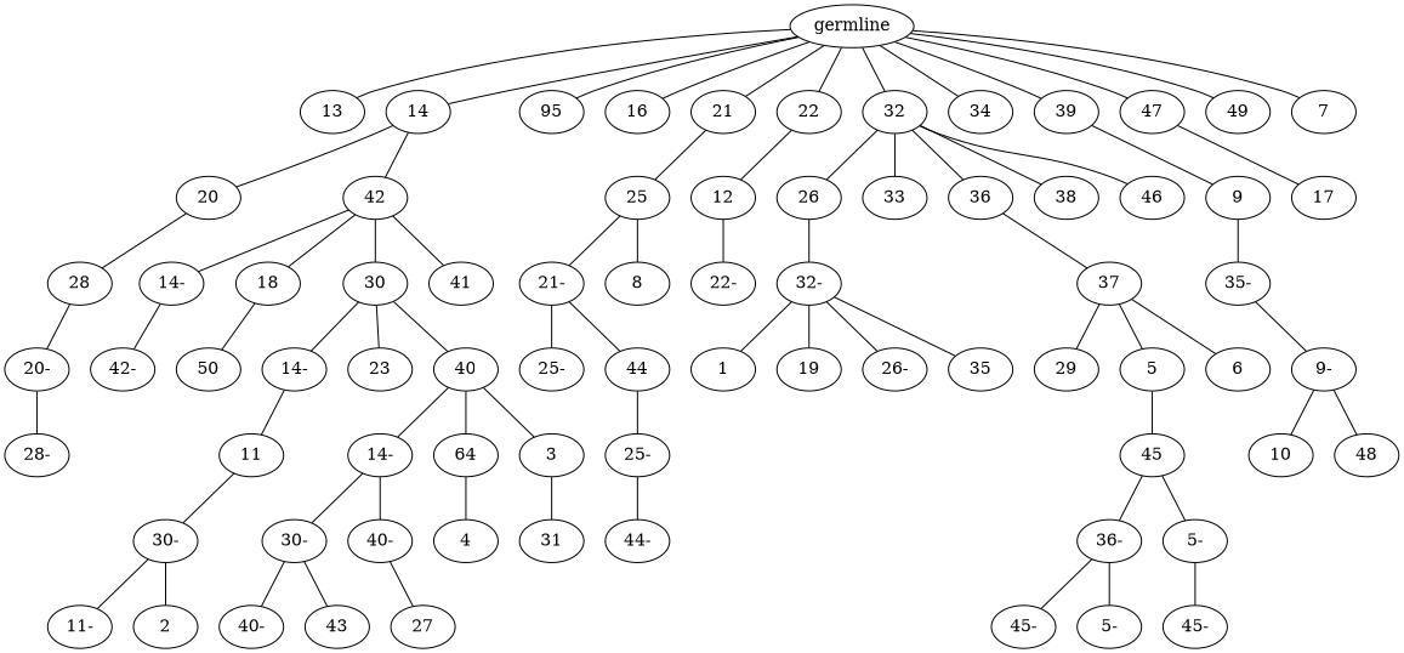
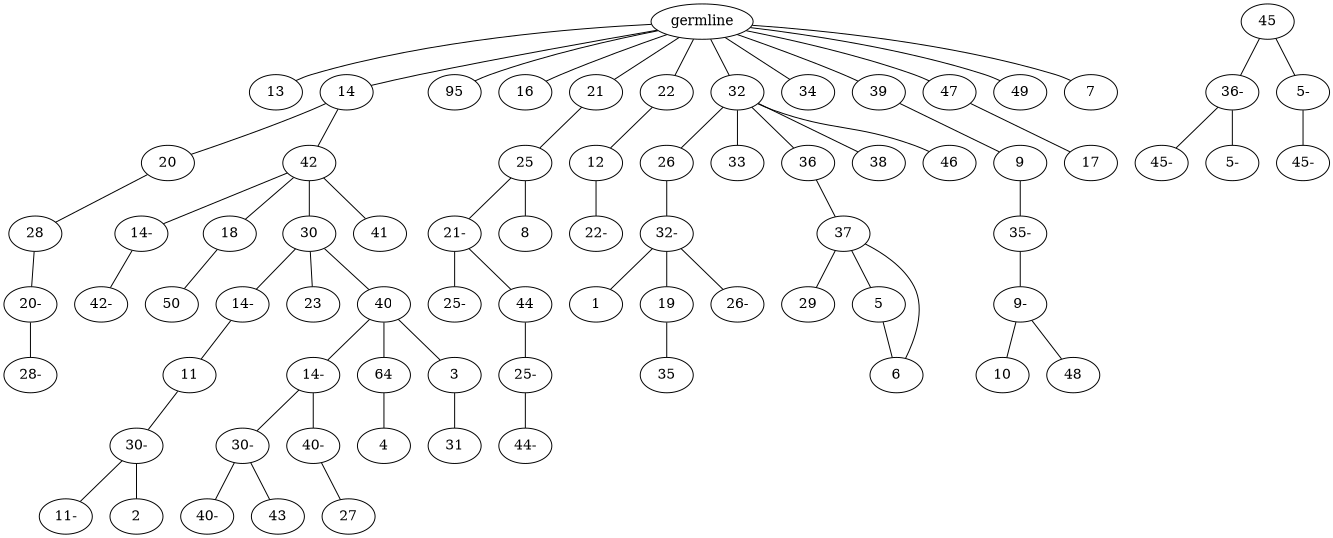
  graph {
    n1 [label=germline]
    n2 [label=13]
    n3 [label=14]
    n4 [label=95]
    n5 [label=16]
    n6 [label=21]
    n7 [label=22]
    n8 [label=32]
    n9 [label=34]
    n10 [label=39]
    n11 [label=47]
    n12 [label=49]
    n13 [label=7]
    n14 [label=20]
    n15 [label=42]
    n16 [label=25]
    n17 [label=12]
    n18 [label=26]
    n19 [label=33]
    n20 [label=36]
    n21 [label=38]
    n22 [label=46]
    n23 [label=9]
    n24 [label=17]
    n25 [label=28]
    n26 [label="14-"]
    n27 [label=18]
    n28 [label=30]
    n29 [label=41]
    n30 [label="20-"]
    n31 [label="28-"]
    n32 [label="42-"]
    n33 [label=50]
    n34 [label="14-"]
    n35 [label=23]
    n36 [label=40]
    n37 [label=11]
    n38 [label="14-"]
    n39 [label=64]
    n40 [label=3]
    n41 [label="30-"]
    n42 [label="11-"]
    n43 [label=2]
    n44 [label="30-"]
    n45 [label="40-"]
    n46 [label=4]
    n47 [label=31]
    n48 [label="40-"]
    n49 [label=43]
    n50 [label=27]
    n51 [label="21-"]
    n52 [label=8]
    n53 [label="25-"]
    n54 [label=44]
    n55 [label="25-"]
    n56 [label="44-"]
    n57 [label="22-"]
    n58 [label="32-"]
    n59 [label=37]
    n60 [label=1]
    n61 [label=19]
    n62 [label="26-"]
    n63 [label=35]
    n64 [label=29]
    n65 [label=5]
    n66 [label=6]
    n67 [label=45]
    n68 [label="36-"]
    n69 [label="5-"]
    n70 [label="45-"]
    n71 [label="5-"]
    n72 [label="45-"]
    n73 [label="35-"]
    n74 [label="9-"]
    n75 [label=10]
    n76 [label=48]
    n1 -- n2
    n1 -- n3
    n1 -- n4
    n1 -- n5
    n1 -- n6
    n1 -- n7
    n1 -- n8
    n1 -- n9
    n1 -- n10
    n1 -- n11
    n1 -- n12
    n1 -- n13
    n3 -- n14
    n3 -- n15
    n6 -- n16
    n7 -- n17
    n8 -- n18
    n8 -- n19
    n8 -- n20
    n8 -- n21
    n8 -- n22
    n10 -- n23
    n11 -- n24
    n14 -- n25
    n15 -- n26
    n15 -- n27
    n15 -- n28
    n15 -- n29
    n16 -- n51
    n16 -- n52
    n17 -- n57
    n18 -- n58
    n20 -- n59
    n23 -- n73
    n25 -- n30
    n26 -- n32
    n27 -- n33
    n28 -- n34
    n28 -- n35
    n28 -- n36
    n30 -- n31
    n34 -- n37
    n36 -- n38
    n36 -- n39
    n36 -- n40
    n37 -- n41
    n38 -- n44
    n38 -- n45
    n39 -- n46
    n40 -- n47
    n41 -- n42
    n41 -- n43
    n44 -- n48
    n44 -- n49
    n45 -- n50
    n51 -- n53
    n51 -- n54
    n54 -- n55
    n55 -- n56
    n58 -- n60
    n58 -- n61
    n58 -- n62
-   n58 -- n63
+   n61 -- n63
    n59 -- n64
    n59 -- n65
    n59 -- n66
-   n65 -- n67
+   n65 -- n66
    n67 -- n68
    n67 -- n69
    n68 -- n70
    n68 -- n71
    n69 -- n72
    n73 -- n74
    n74 -- n75
    n74 -- n76
  }
